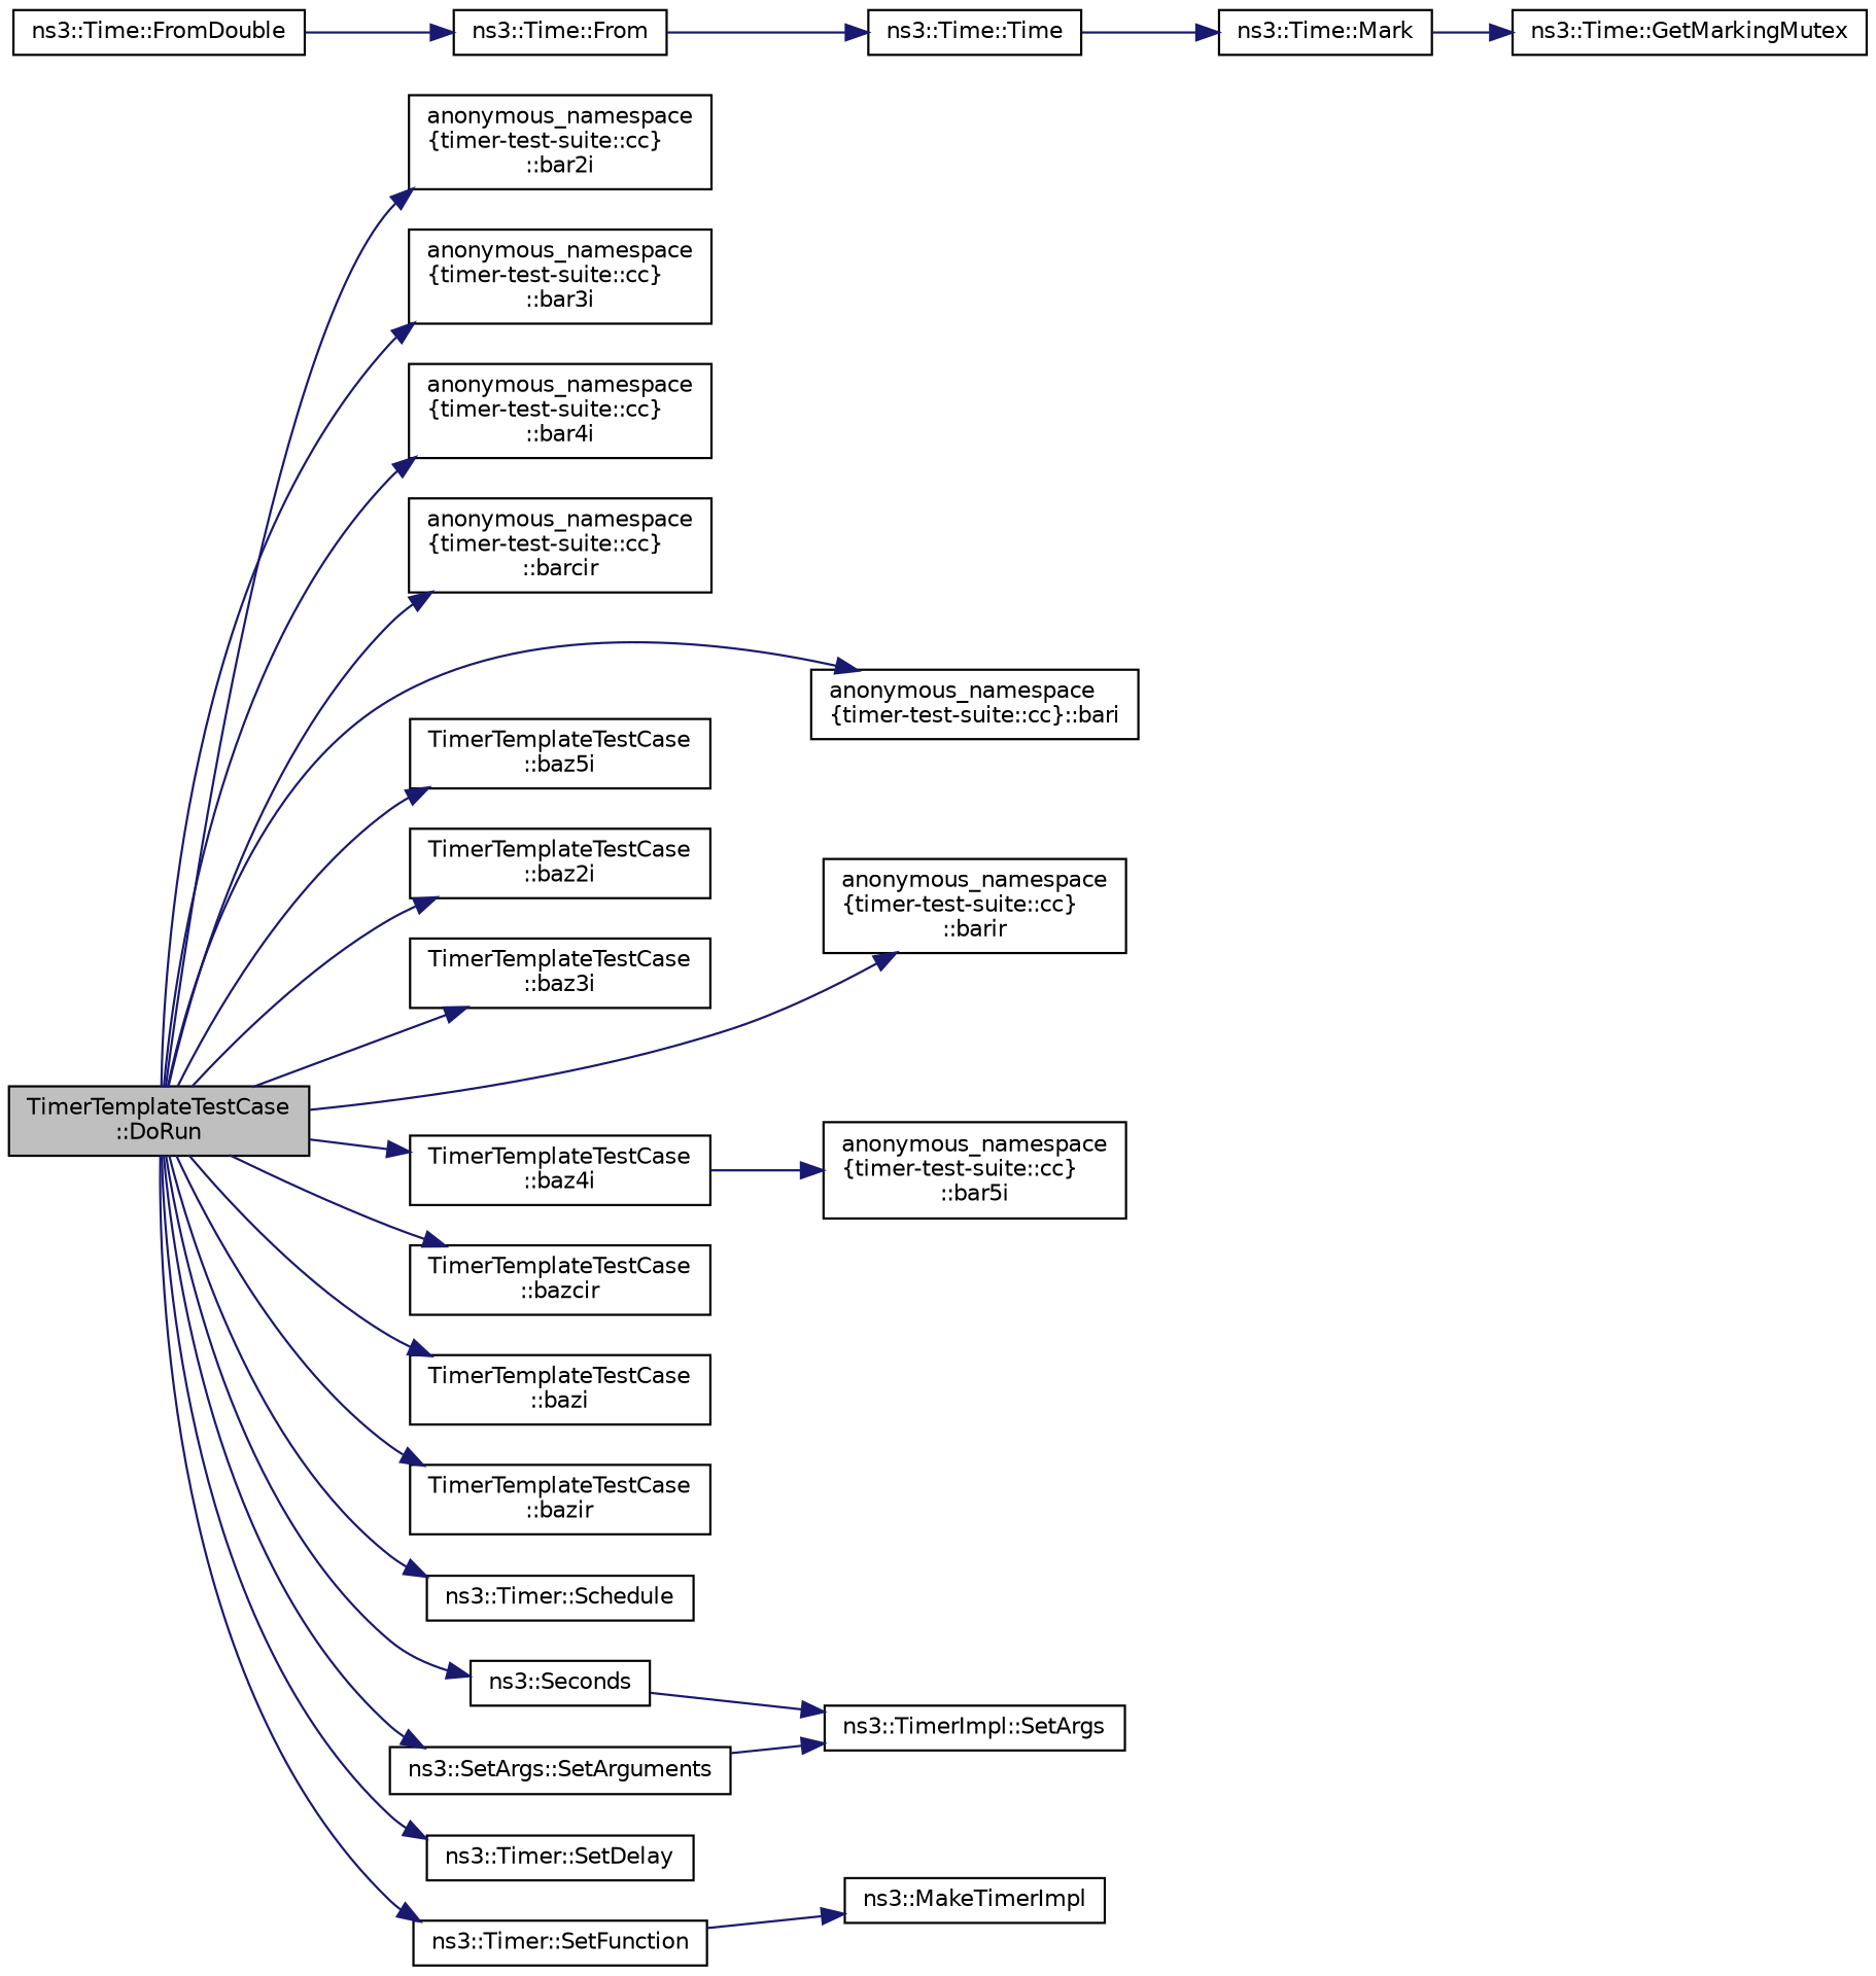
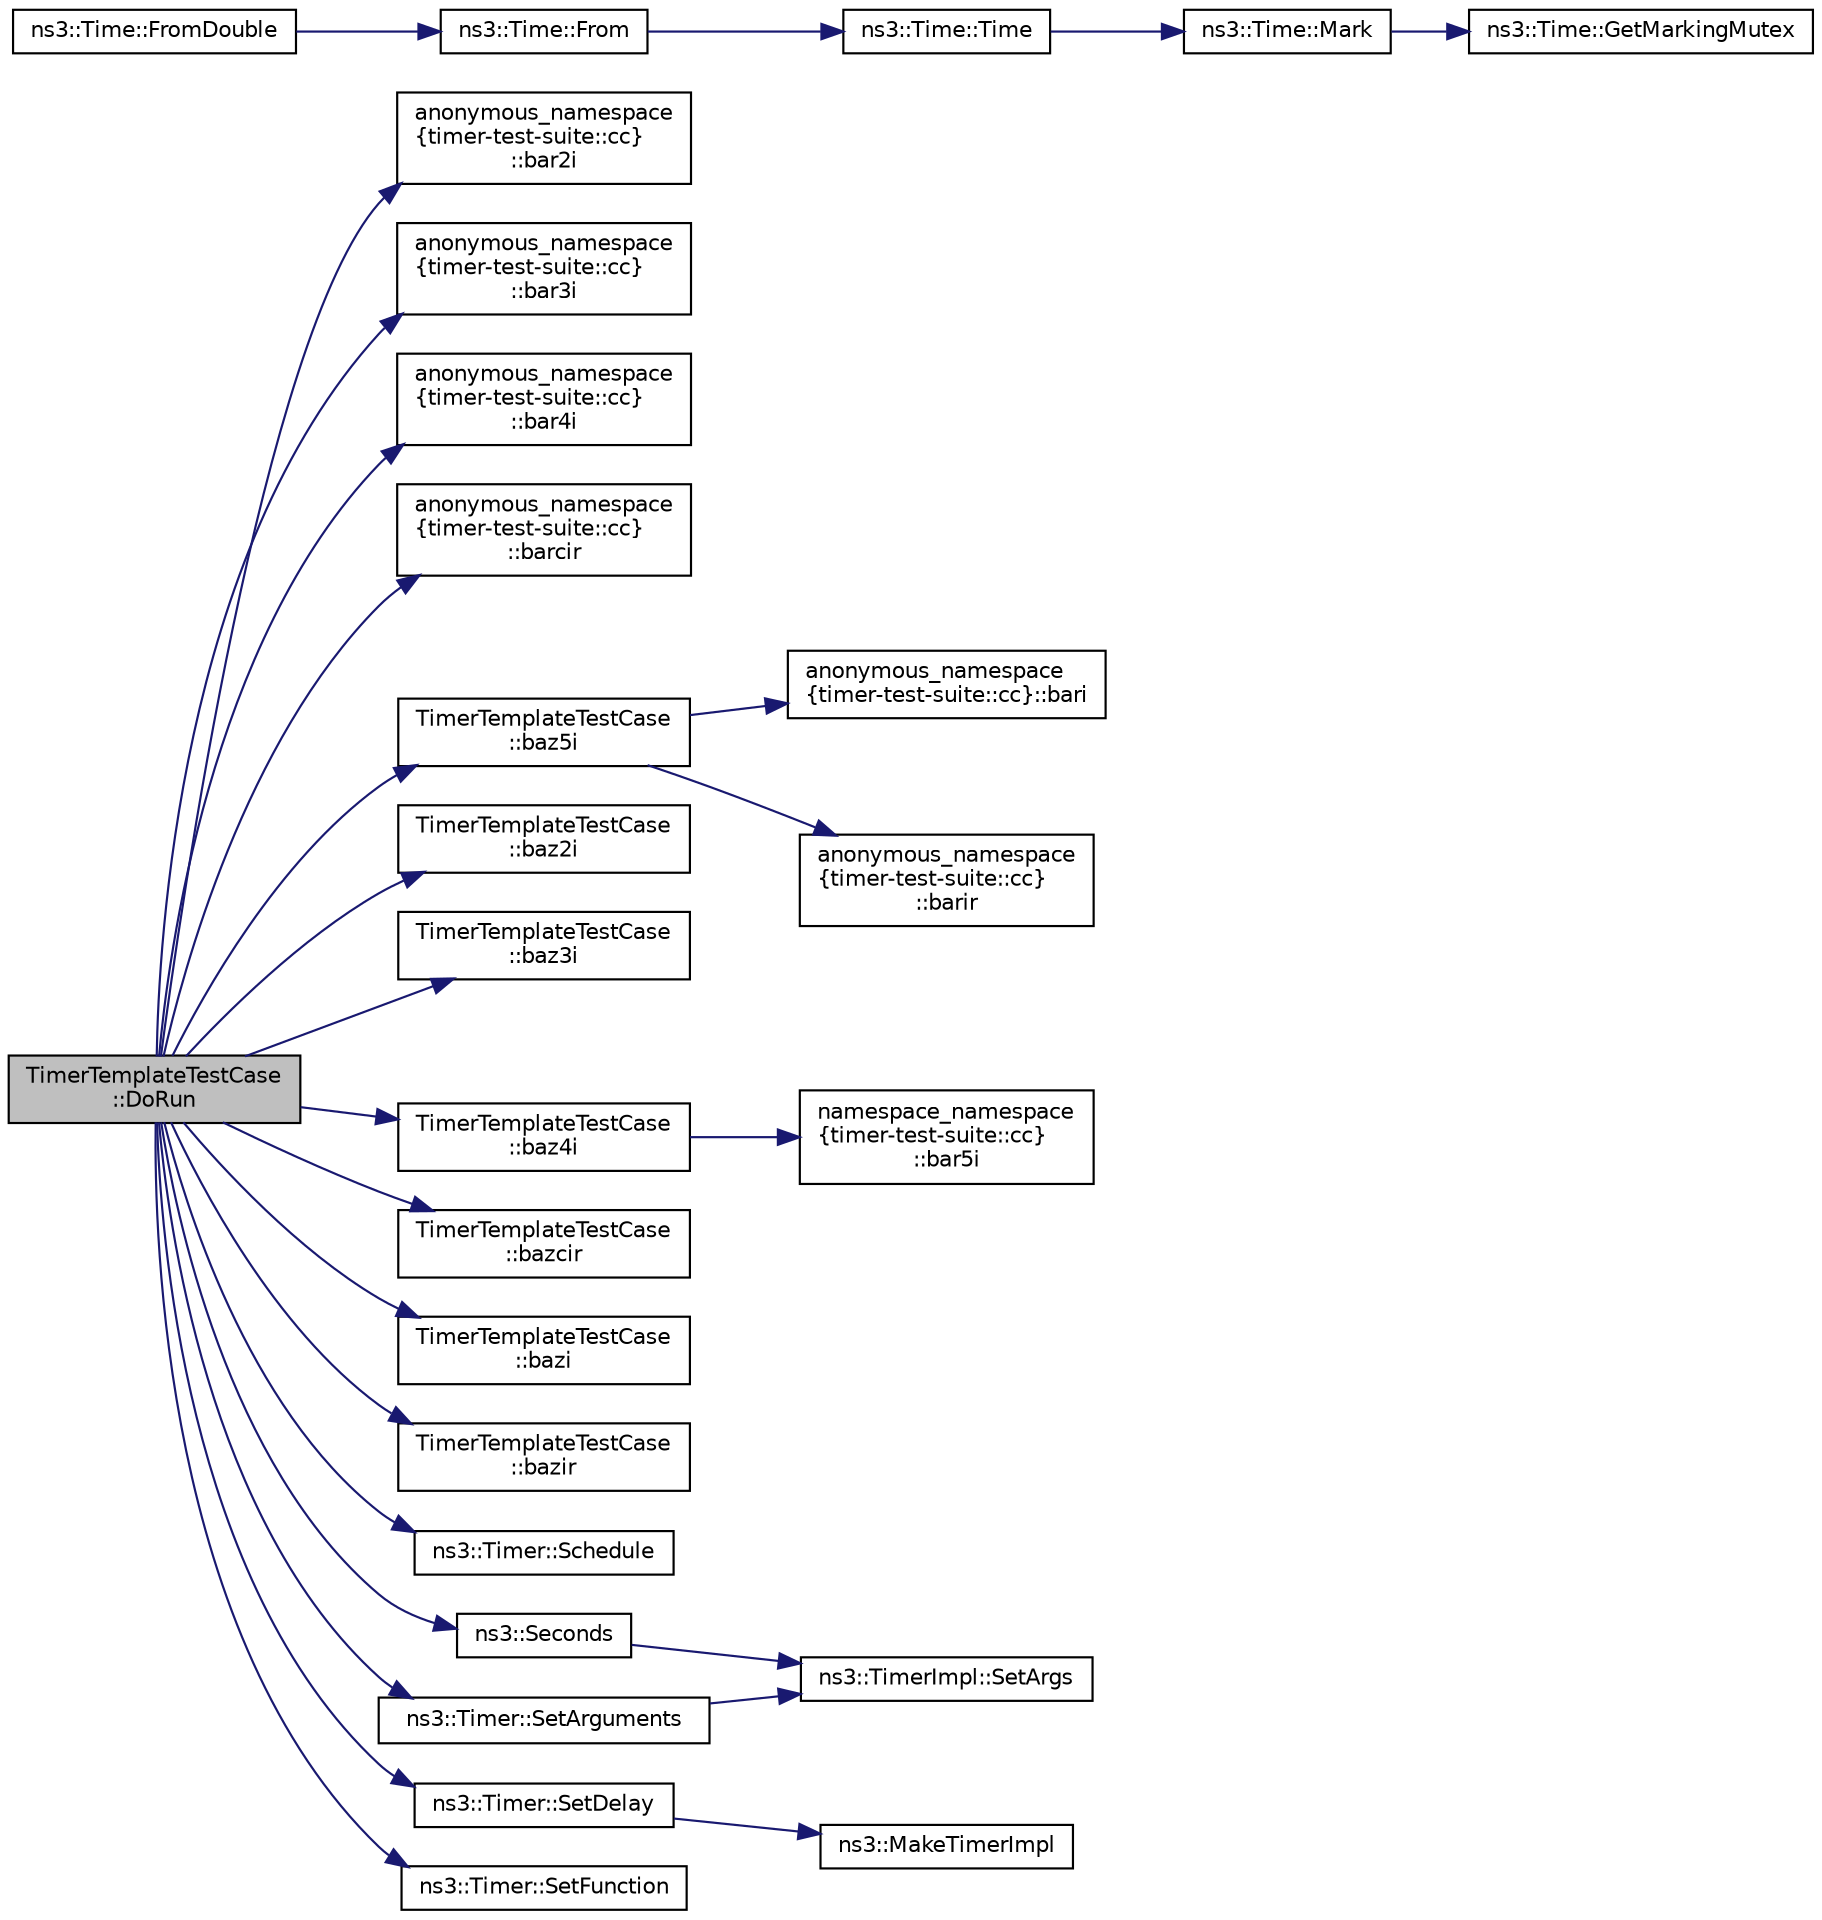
  digraph {
    rankdir=LR
    node [color=black fillcolor=white fontname=Helvetica fontsize=10 shape=record style=filled]
    edge [color=midnightblue fontname=Helvetica fontsize=10 labelfontname=Helvetica labelfontsize=10 style=solid]
    n1 [fillcolor=grey75 fontcolor=black height=0.2 label="TimerTemplateTestCase\l::DoRun" width=0.4]
    n2 [height=0.2 label="anonymous_namespace\l\{timer-test-suite::cc\}\l::bar2i" width=0.4]
    n3 [height=0.2 label="anonymous_namespace\l\{timer-test-suite::cc\}\l::bar3i" width=0.4]
    n4 [height=0.2 label="anonymous_namespace\l\{timer-test-suite::cc\}\l::bar4i" width=0.4]
    n5 [height=0.2 label="anonymous_namespace\l\{timer-test-suite::cc\}\l::barcir" width=0.4]
    n6 [height=0.2 label="anonymous_namespace\l\{timer-test-suite::cc\}::bari" width=0.4]
    n7 [height=0.2 label="anonymous_namespace\l\{timer-test-suite::cc\}\l::barir" width=0.4]
    n8 [height=0.2 label="TimerTemplateTestCase\l::baz2i" width=0.4]
    n9 [height=0.2 label="TimerTemplateTestCase\l::baz3i" width=0.4]
    n10 [height=0.2 label="TimerTemplateTestCase\l::baz4i" width=0.4]
    n11 [height=0.2 label="TimerTemplateTestCase\l::baz5i" width=0.4]
    n12 [height=0.2 label="TimerTemplateTestCase\l::bazcir" width=0.4]
    n13 [height=0.2 label="TimerTemplateTestCase\l::bazi" width=0.4]
    n14 [height=0.2 label="TimerTemplateTestCase\l::bazir" width=0.4]
    n15 [height=0.2 label="ns3::Timer::Schedule" width=0.4]
    n16 [height=0.2 label="ns3::Seconds" width=0.4]
-   n17 [height=0.2 label="ns3::SetArgs::SetArguments" width=0.4]
+   n17 [height=0.2 label="ns3::Timer::SetArguments" width=0.4]
    n18 [height=0.2 label="ns3::Timer::SetDelay" width=0.4]
    n19 [height=0.2 label="ns3::Timer::SetFunction" width=0.4]
-   n20 [height=0.2 label="anonymous_namespace\l\{timer-test-suite::cc\}\l::bar5i" width=0.4]
+   n20 [height=0.2 label="namespace_namespace\l\{timer-test-suite::cc\}\l::bar5i" width=0.4]
    n21 [height=0.2 label="ns3::TimerImpl::SetArgs" width=0.4]
    n22 [height=0.2 label="ns3::MakeTimerImpl" width=0.4]
    n23 [height=0.2 label="ns3::Time::FromDouble" width=0.4]
    n24 [height=0.2 label="ns3::Time::From" width=0.4]
    n25 [height=0.2 label="ns3::Time::Time" width=0.4]
    n26 [height=0.2 label="ns3::Time::Mark" width=0.4]
    n27 [height=0.2 label="ns3::Time::GetMarkingMutex" width=0.4]
    n1 -> n2
    n1 -> n3
    n1 -> n4
    n1 -> n5
-   n1 -> n6
-   n1 -> n7
+   n11 -> n6
+   n11 -> n7
    n1 -> n8
    n1 -> n9
    n1 -> n10
    n1 -> n11
    n1 -> n12
    n1 -> n13
    n1 -> n14
    n1 -> n15
    n1 -> n16
    n1 -> n17
    n1 -> n18
    n1 -> n19
    n10 -> n20
    n16 -> n21
    n17 -> n21
-   n19 -> n22
+   n18 -> n22
    n23 -> n24
    n24 -> n25
    n25 -> n26
    n26 -> n27
  }
